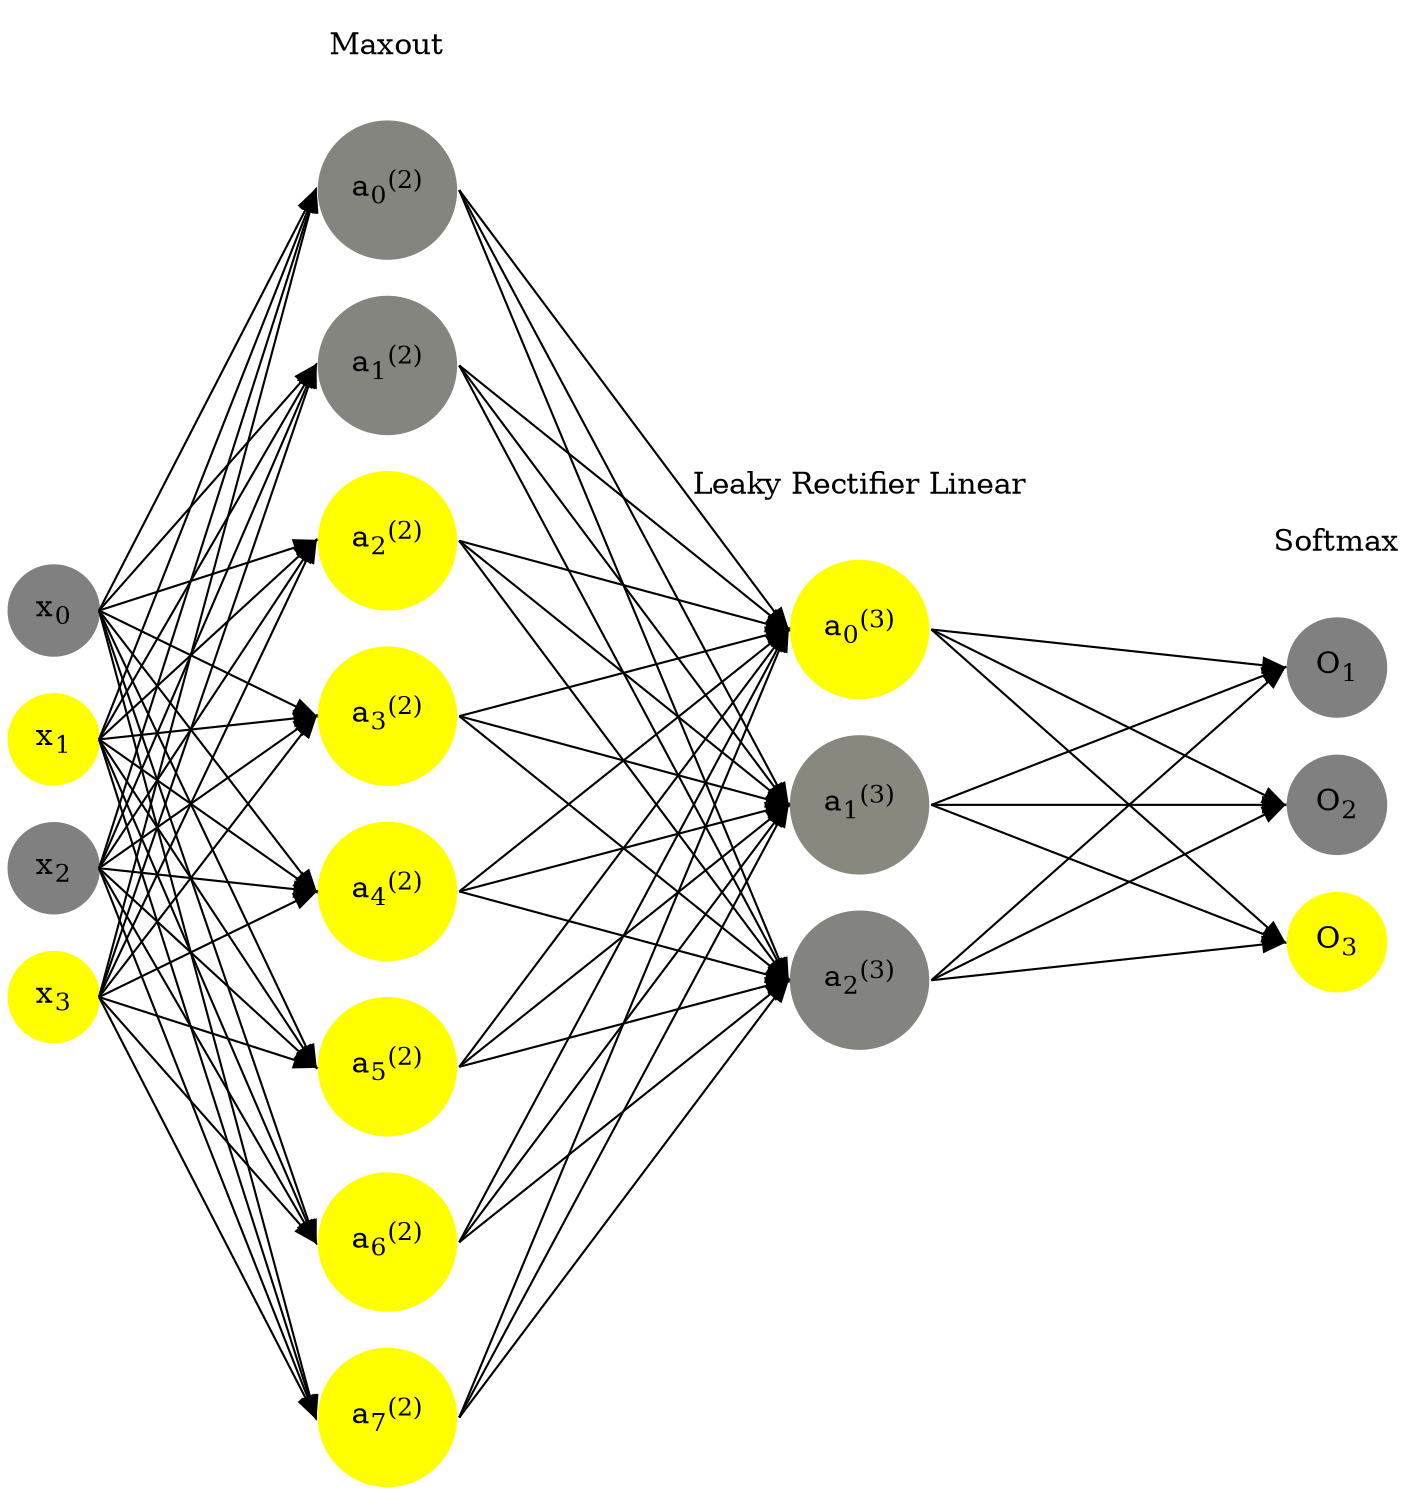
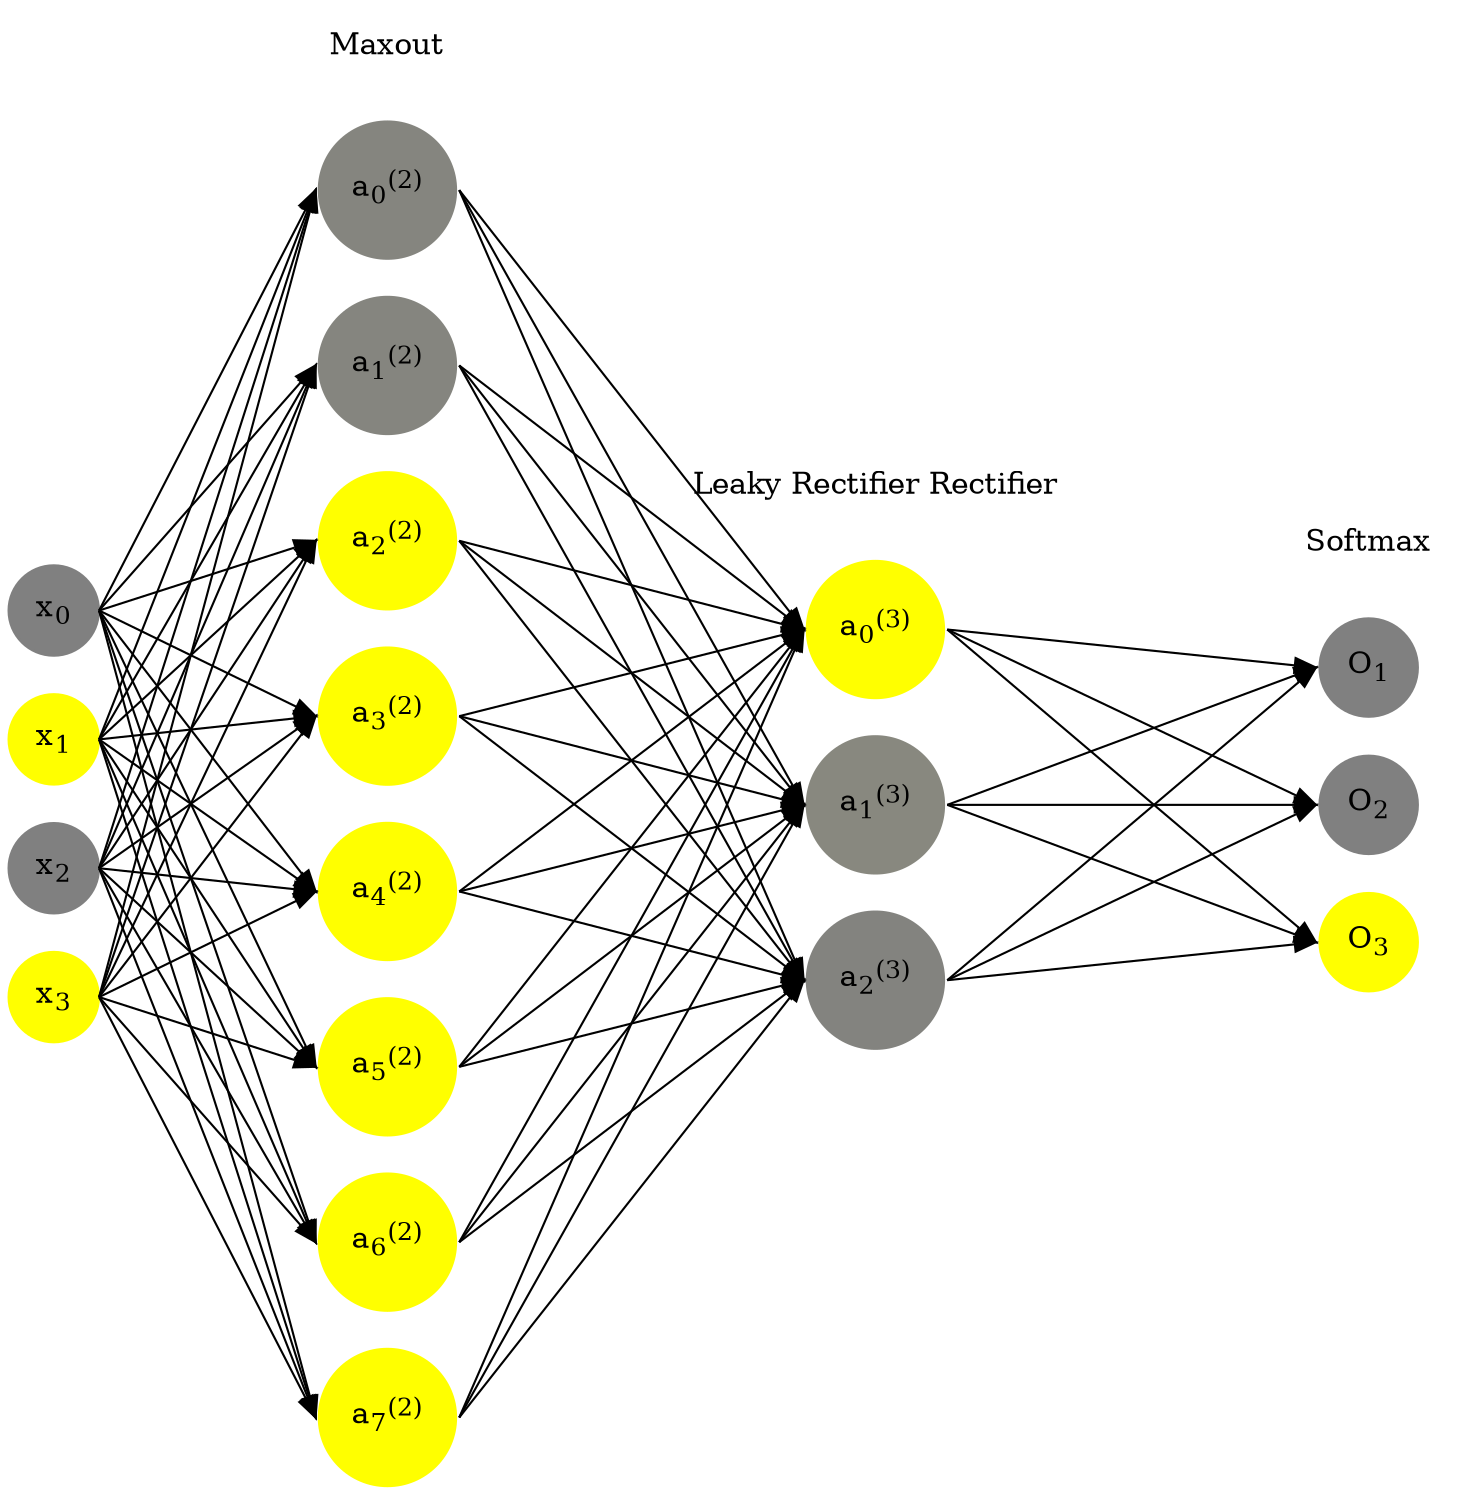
  digraph {
    rankdir=LR
    ranksep=1.4
    splines=false
    node [color="0.1667, 18.788372, 9.894186" fillcolor="0.1667, 18.788372, 9.894186" shape=circle style=filled]
    edge [headport=w style=solid tailport=e]
    n1 [color="0.1667, 0.0, 0.5" fillcolor="0.1667, 0.0, 0.5" label=<x<sub>0</sub>>]
    n2 [color="0.1667, 1.0, 1.0" fillcolor="0.1667, 1.0, 1.0" label=<x<sub>1</sub>>]
    n3 [color="0.1667, 0.0, 0.5" fillcolor="0.1667, 0.0, 0.5" label=<x<sub>2</sub>>]
    n4 [color="0.1667, 1.0, 1.0" fillcolor="0.1667, 1.0, 1.0" label=<x<sub>3</sub>>]
    n5 [color="0.1667, 0.043794, 0.521897" fillcolor="0.1667, 0.043794, 0.521897" label=<a<sub>0</sub><sup>(2)</sup>>]
    n6 [color="0.1667, 0.043794, 0.521897" fillcolor="0.1667, 0.043794, 0.521897" label=<a<sub>1</sub><sup>(2)</sup>>]
    n7 [color="0.1667, 1.681056, 1.340528" fillcolor="0.1667, 1.681056, 1.340528" label=<a<sub>2</sub><sup>(2)</sup>>]
    n8 [label=<a<sub>3</sub><sup>(2)</sup>>]
    n9 [label=<a<sub>4</sub><sup>(2)</sup>>]
    n10 [label=<a<sub>5</sub><sup>(2)</sup>>]
    n11 [label=<a<sub>6</sub><sup>(2)</sup>>]
    n12 [label=<a<sub>7</sub><sup>(2)</sup>>]
    n13 [color="0.1667, 33.930274, 17.465137" fillcolor="0.1667, 33.930274, 17.465137" label=<a<sub>0</sub><sup>(3)</sup>>]
    n14 [color="0.1667, 0.063295, 0.531648" fillcolor="0.1667, 0.063295, 0.531648" label=<a<sub>1</sub><sup>(3)</sup>>]
    n15 [color="0.1667, 0.029151, 0.514576" fillcolor="0.1667, 0.029151, 0.514576" label=<a<sub>2</sub><sup>(3)</sup>>]
    n16 [color="0.1667, 0.0, 0.5" fillcolor="0.1667, 0.0, 0.5" label=<O<sub>1</sub>>]
    n17 [color="0.1667, 0.0, 0.5" fillcolor="0.1667, 0.0, 0.5" label=<O<sub>2</sub>>]
    n18 [color="0.1667, 1.0, 1.0" fillcolor="0.1667, 1.0, 1.0" label=<O<sub>3</sub>>]
    n19 [label=Maxout shape=plaintext color="" fillcolor="" style=""]
-   n20 [label="Leaky Rectifier Linear" shape=plaintext color="" fillcolor="" style=""]
+   n20 [label="Leaky Rectifier Rectifier" shape=plaintext color="" fillcolor="" style=""]
    n21 [label=Softmax shape=plaintext color="" fillcolor="" style=""]
    subgraph sub_1 {
      n1
    }
    subgraph sub_2 {
      n2
    }
    subgraph sub_3 {
      n3
    }
    subgraph sub_4 {
      n4
    }
    subgraph sub_5 {
      n5
    }
    subgraph sub_6 {
      n6
    }
    subgraph sub_7 {
      n7
    }
    subgraph sub_8 {
      n8
    }
    subgraph sub_9 {
      n9
    }
    subgraph sub_10 {
      n10
    }
    subgraph sub_11 {
      n11
    }
    subgraph sub_12 {
      n12
    }
    subgraph sub_13 {
      n13
    }
    subgraph sub_14 {
      n14
    }
    subgraph sub_15 {
      n15
    }
    subgraph sub_16 {
      n16
    }
    subgraph sub_17 {
      n17
    }
    subgraph sub_18 {
      n18
    }
    subgraph sub_19 {
      rank=same
      n1
      n2
      n3
      n4
    }
    subgraph sub_20 {
      rank=same
      n5
      n6
      n7
      n8
      n9
      n10
      n11
      n12
    }
    subgraph sub_21 {
      rank=same
      n13
      n14
      n15
    }
    subgraph sub_22 {
      rank=same
      n16
      n17
      n18
    }
    subgraph sub_23 {
      rank=same
      n5
      n19
    }
    subgraph sub_24 {
      rank=same
      n13
      n20
    }
    subgraph sub_25 {
      rank=same
      n16
      n21
    }
    n1 -> n2 [style=invis]
    n1 -> n5
    n1 -> n6
    n1 -> n7
    n1 -> n8
    n1 -> n9
    n1 -> n10
    n1 -> n11
    n1 -> n12
    n2 -> n3 [style=invis]
    n2 -> n5
    n2 -> n6
    n2 -> n7
    n2 -> n8
    n2 -> n9
    n2 -> n10
    n2 -> n11
    n2 -> n12
    n3 -> n4 [style=invis]
    n3 -> n5
    n3 -> n6
    n3 -> n7
    n3 -> n8
    n3 -> n9
    n3 -> n10
    n3 -> n11
    n3 -> n12
    n4 -> n5
    n4 -> n6
    n4 -> n7
    n4 -> n8
    n4 -> n9
    n4 -> n10
    n4 -> n11
    n4 -> n12
    n5 -> n6 [style=invis]
    n5 -> n13
    n5 -> n14
    n5 -> n15
    n6 -> n7 [style=invis]
    n6 -> n13
    n6 -> n14
    n6 -> n15
    n7 -> n8 [style=invis]
    n7 -> n13
    n7 -> n14
    n7 -> n15
    n8 -> n9 [style=invis]
    n8 -> n13
    n8 -> n14
    n8 -> n15
    n9 -> n10 [style=invis]
    n9 -> n13
    n9 -> n14
    n9 -> n15
    n10 -> n11 [style=invis]
    n10 -> n13
    n10 -> n14
    n10 -> n15
    n11 -> n12 [style=invis]
    n11 -> n13
    n11 -> n14
    n11 -> n15
    n12 -> n13
    n12 -> n14
    n12 -> n15
    n13 -> n14 [style=invis]
    n13 -> n16
    n13 -> n17
    n13 -> n18
    n14 -> n15 [style=invis]
    n14 -> n16
    n14 -> n17
    n14 -> n18
    n15 -> n16
    n15 -> n17
    n15 -> n18
    n16 -> n17 [style=invis]
    n17 -> n18 [style=invis]
    n19 -> n5 [style=invis]
    n20 -> n13 [style=invis]
    n21 -> n16 [style=invis]
  }
